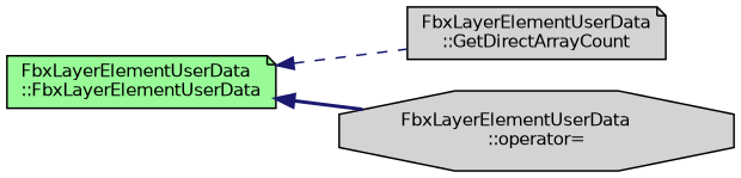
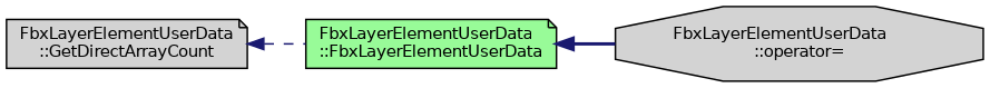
  digraph {
    rankdir=LR
    node [color=black fillcolor=lightgrey fontname=Helvetica fontsize=10 shape=note style=filled]
    edge [color=midnightblue dir=back fontname=Helvetica fontsize=10 labelfontname=Helvetica labelfontsize=10]
    n1 [fontcolor=black height=0.2 label="FbxLayerElementUserData\l::GetDirectArrayCount" width=0.4]
    n2 [fillcolor=palegreen height=0.2 label="FbxLayerElementUserData\l::FbxLayerElementUserData" width=0.4]
    n3 [height=0.2 label="FbxLayerElementUserData\l::operator=" shape=octagon width=0.4]
-   n2 -> n1 [style=dashed]
+   n1 -> n2 [style=dashed]
    n2 -> n3 [style=bold]
  }
